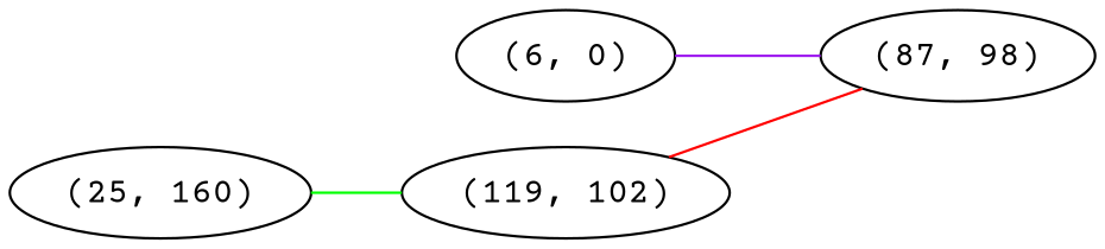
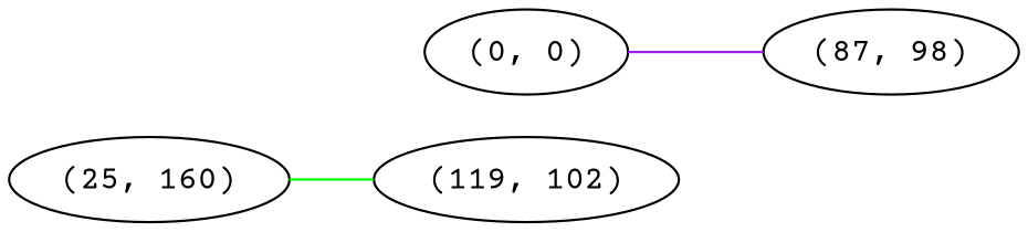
  graph {
    fontname="Courier Prime"
    rankdir=LR
    node [fontname="Courier Prime"]
    edge [fontname="Courier Prime"]
-   "(0, 0)" [label="(6, 0)"]
+   "(0, 0)"
    "(87, 98)"
    n3 [label="(119, 102)"]
    "(25, 160)"
    "(0, 0)" -- "(87, 98)" [color=purple weight=4]
-   n3 -- "(87, 98)" [color=red weight=1]
    "(25, 160)" -- n3 [color=green weight=2]
  }
